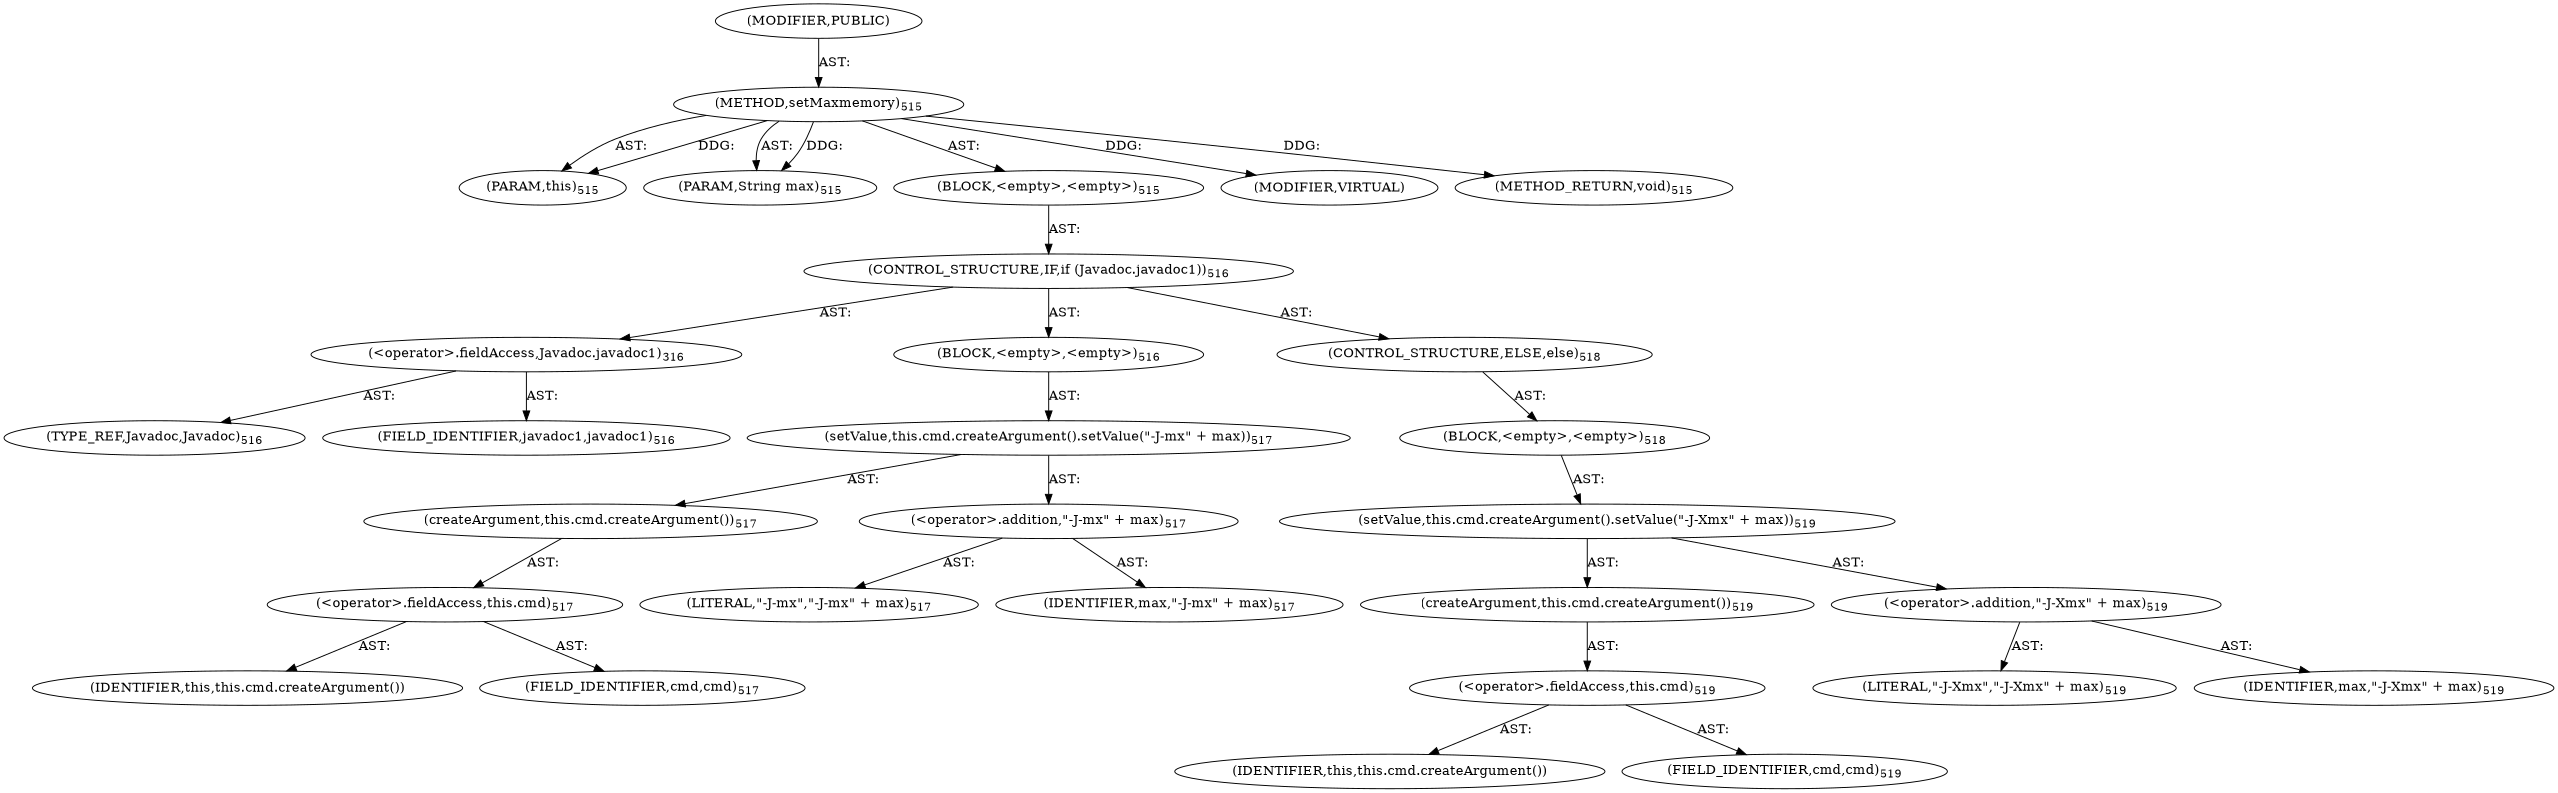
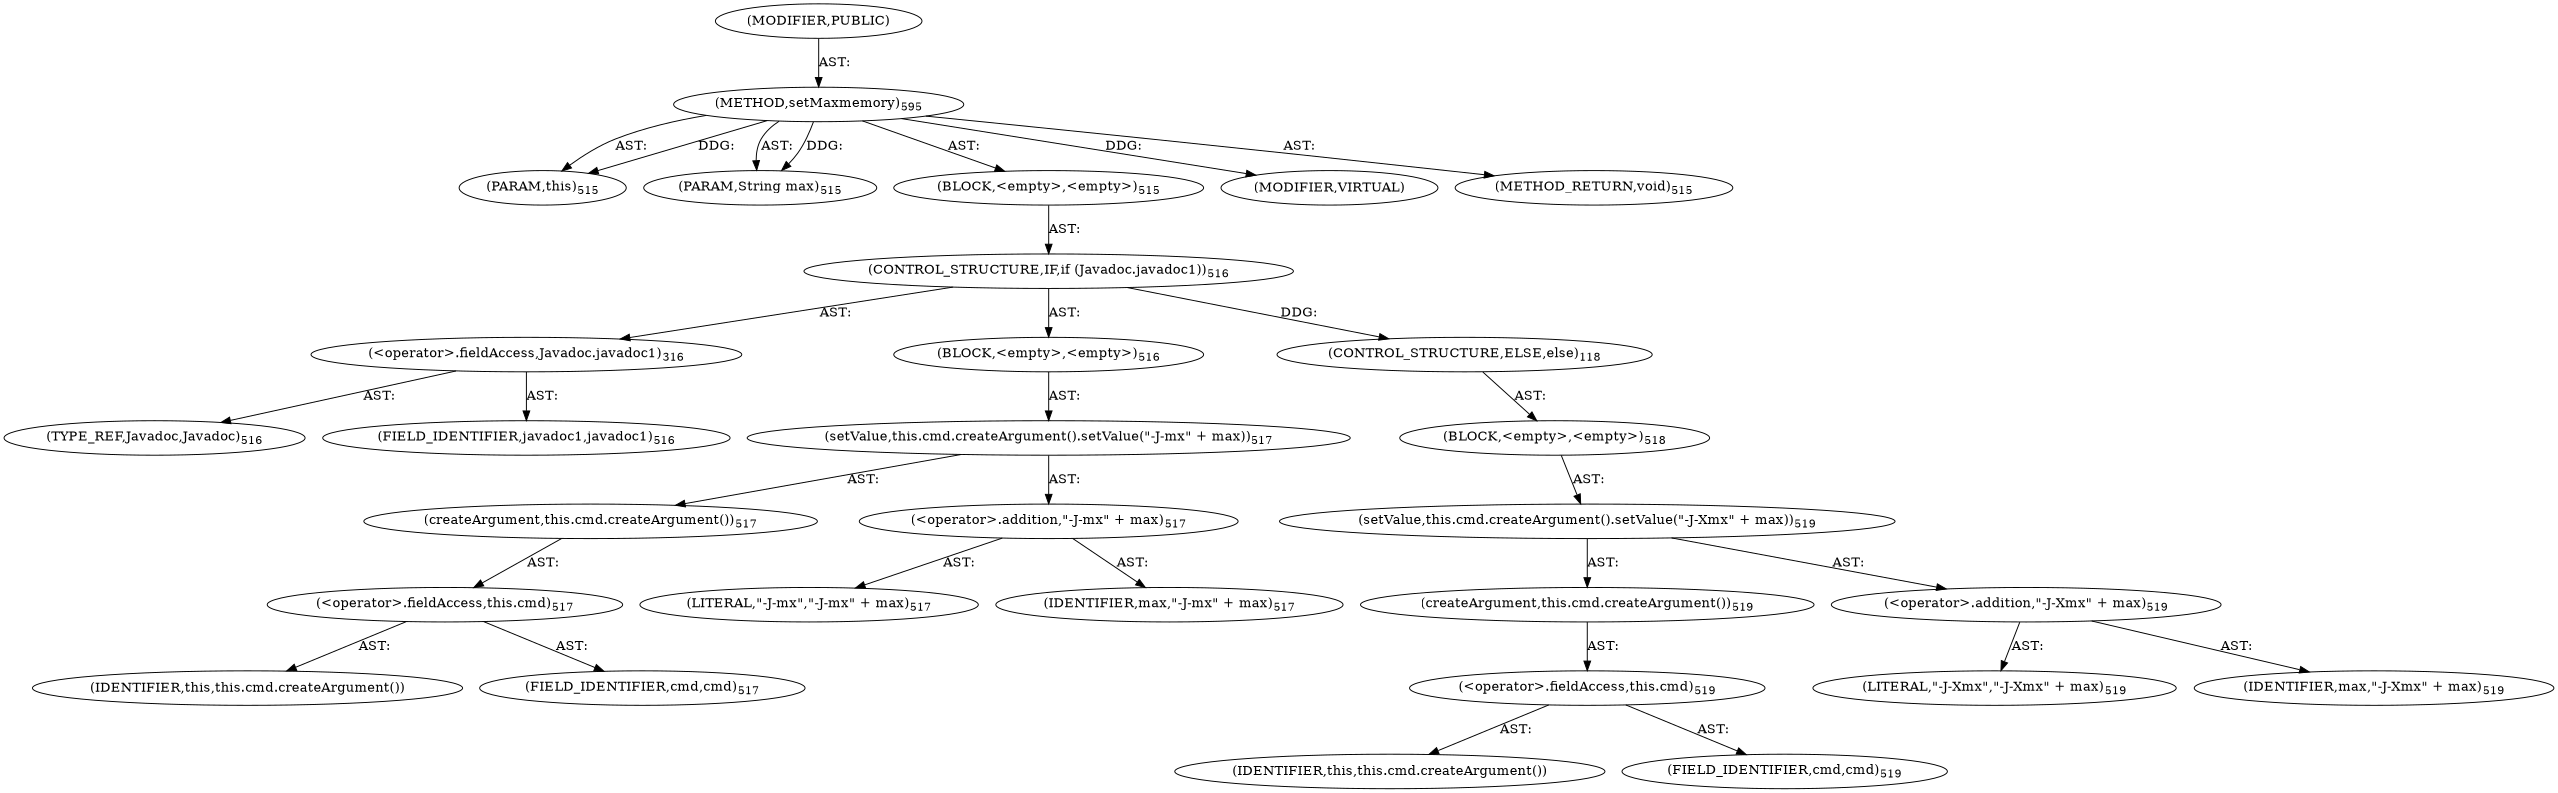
  digraph {
-   n1 [label=<(METHOD,setMaxmemory)<SUB>515</SUB>>]
+   n1 [label=<(METHOD,setMaxmemory)<SUB>595</SUB>>]
    n2 [label=<(PARAM,this)<SUB>515</SUB>>]
    n3 [label=<(PARAM,String max)<SUB>515</SUB>>]
    n4 [label=<(BLOCK,&lt;empty&gt;,&lt;empty&gt;)<SUB>515</SUB>>]
    n5 [label=<(MODIFIER,VIRTUAL)>]
    n6 [label=<(METHOD_RETURN,void)<SUB>515</SUB>>]
    n7 [label=<(CONTROL_STRUCTURE,IF,if (Javadoc.javadoc1))<SUB>516</SUB>>]
    n8 [label=<(MODIFIER,PUBLIC)>]
    n9 [label=<(&lt;operator&gt;.fieldAccess,Javadoc.javadoc1)<SUB>316</SUB>>]
    n10 [label=<(BLOCK,&lt;empty&gt;,&lt;empty&gt;)<SUB>516</SUB>>]
-   n11 [label=<(CONTROL_STRUCTURE,ELSE,else)<SUB>518</SUB>>]
+   n11 [label=<(CONTROL_STRUCTURE,ELSE,else)<SUB>118</SUB>>]
    n12 [label=<(TYPE_REF,Javadoc,Javadoc)<SUB>516</SUB>>]
    n13 [label=<(FIELD_IDENTIFIER,javadoc1,javadoc1)<SUB>516</SUB>>]
    n14 [label=<(setValue,this.cmd.createArgument().setValue(&quot;-J-mx&quot; + max))<SUB>517</SUB>>]
    n15 [label=<(BLOCK,&lt;empty&gt;,&lt;empty&gt;)<SUB>518</SUB>>]
    n16 [label=<(createArgument,this.cmd.createArgument())<SUB>517</SUB>>]
    n17 [label=<(&lt;operator&gt;.addition,&quot;-J-mx&quot; + max)<SUB>517</SUB>>]
    n18 [label=<(&lt;operator&gt;.fieldAccess,this.cmd)<SUB>517</SUB>>]
    n19 [label=<(LITERAL,&quot;-J-mx&quot;,&quot;-J-mx&quot; + max)<SUB>517</SUB>>]
    n20 [label=<(IDENTIFIER,max,&quot;-J-mx&quot; + max)<SUB>517</SUB>>]
    n21 [label=<(IDENTIFIER,this,this.cmd.createArgument())>]
    n22 [label=<(FIELD_IDENTIFIER,cmd,cmd)<SUB>517</SUB>>]
    n23 [label=<(setValue,this.cmd.createArgument().setValue(&quot;-J-Xmx&quot; + max))<SUB>519</SUB>>]
    n24 [label=<(createArgument,this.cmd.createArgument())<SUB>519</SUB>>]
    n25 [label=<(&lt;operator&gt;.addition,&quot;-J-Xmx&quot; + max)<SUB>519</SUB>>]
    n26 [label=<(&lt;operator&gt;.fieldAccess,this.cmd)<SUB>519</SUB>>]
    n27 [label=<(LITERAL,&quot;-J-Xmx&quot;,&quot;-J-Xmx&quot; + max)<SUB>519</SUB>>]
    n28 [label=<(IDENTIFIER,max,&quot;-J-Xmx&quot; + max)<SUB>519</SUB>>]
    n29 [label=<(IDENTIFIER,this,this.cmd.createArgument())>]
    n30 [label=<(FIELD_IDENTIFIER,cmd,cmd)<SUB>519</SUB>>]
    n1 -> n2 [label="AST: "]
    n1 -> n2 [label="DDG: "]
    n1 -> n3 [label="AST: "]
    n1 -> n3 [label="DDG: "]
    n1 -> n4 [label="AST: "]
    n1 -> n5 [label="DDG: "]
-   n1 -> n6 [label="DDG: "]
+   n1 -> n6 [label="AST: "]
    n4 -> n7 [label="AST: "]
    n7 -> n9 [label="AST: "]
    n7 -> n10 [label="AST: "]
-   n7 -> n11 [label="AST: "]
+   n7 -> n11 [label="DDG: "]
    n8 -> n1 [label="AST: "]
    n9 -> n12 [label="AST: "]
    n9 -> n13 [label="AST: "]
    n10 -> n14 [label="AST: "]
    n11 -> n15 [label="AST: "]
    n14 -> n16 [label="AST: "]
    n14 -> n17 [label="AST: "]
    n15 -> n23 [label="AST: "]
    n16 -> n18 [label="AST: "]
    n17 -> n19 [label="AST: "]
    n17 -> n20 [label="AST: "]
    n18 -> n21 [label="AST: "]
    n18 -> n22 [label="AST: "]
    n23 -> n24 [label="AST: "]
    n23 -> n25 [label="AST: "]
    n24 -> n26 [label="AST: "]
    n25 -> n27 [label="AST: "]
    n25 -> n28 [label="AST: "]
    n26 -> n29 [label="AST: "]
    n26 -> n30 [label="AST: "]
  }
